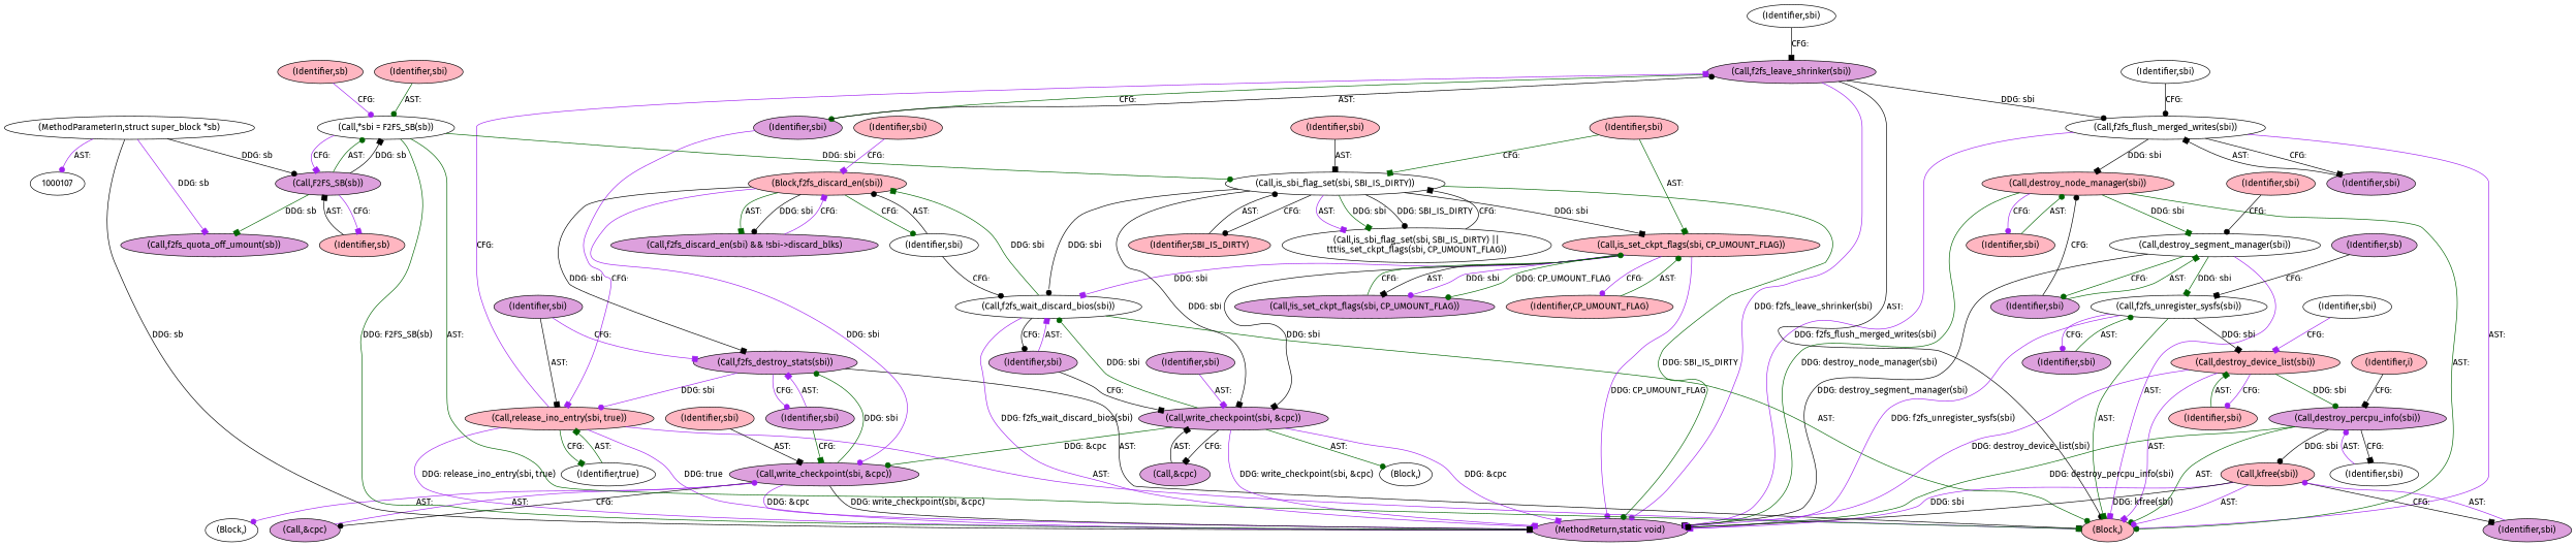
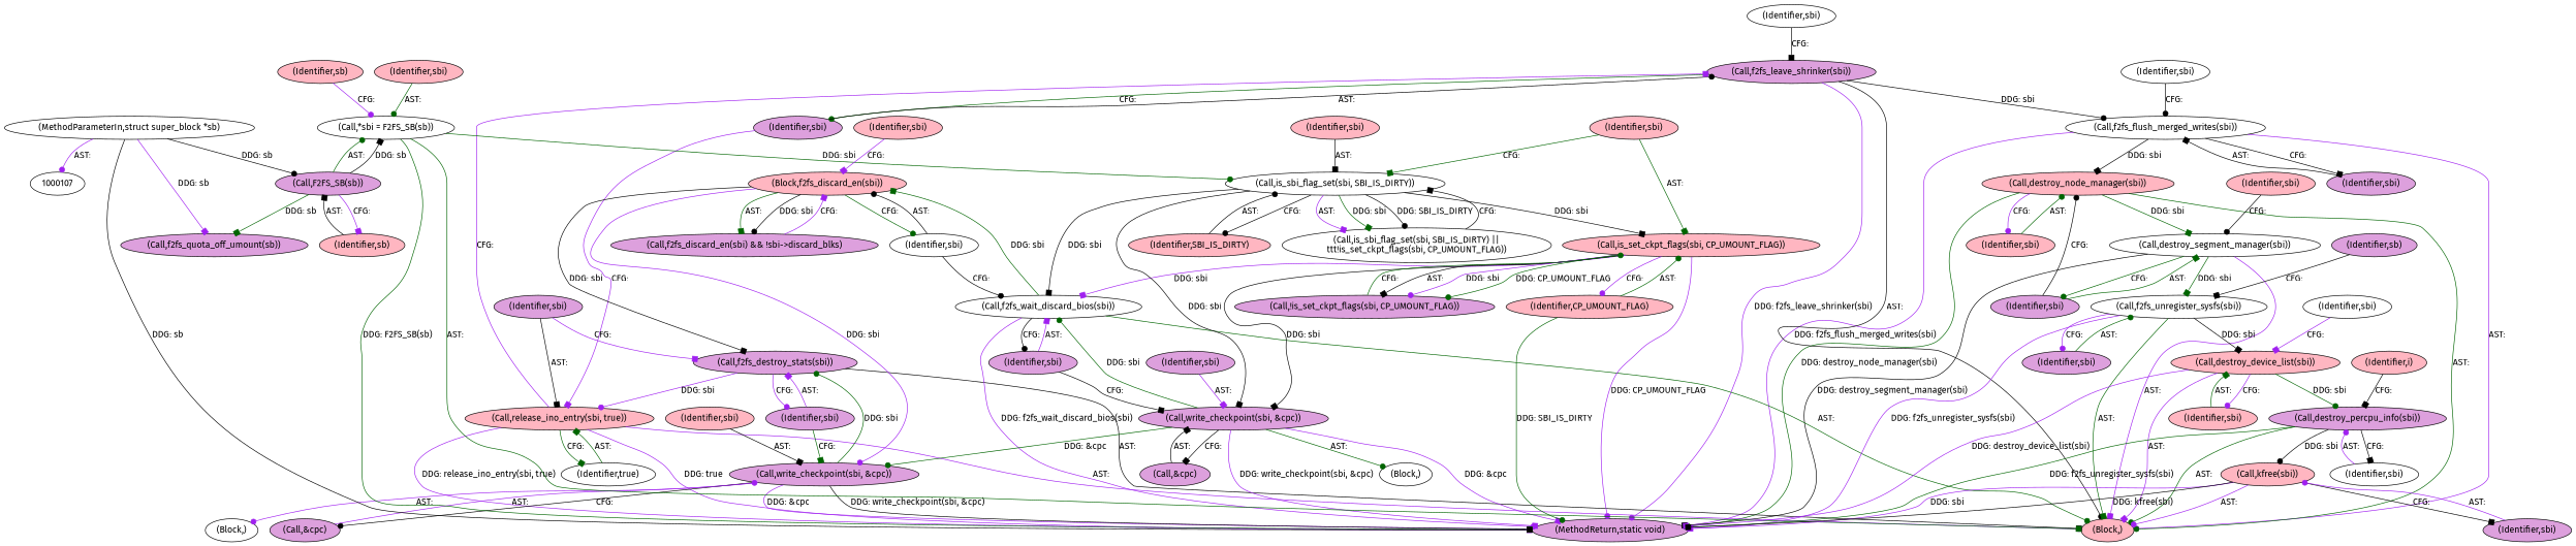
  digraph {
    fontname="Fira Sans"
    node [fillcolor=plum fontname="Fira Sans" style=filled]
    edge [arrowhead=box color=black fontname="Fira Sans"]
    n1 [fillcolor=white label="(Call,f2fs_flush_merged_writes(sbi))"]
    n2 [fillcolor=lightpink label="(Call,destroy_node_manager(sbi))"]
    n3 [label="(Identifier,sbi)"]
    n4 [label="(MethodReturn,static void)"]
    n5 [fillcolor=lightpink label="(Block,)"]
    n6 [fillcolor=white label="(Call,destroy_segment_manager(sbi))"]
    n7 [fillcolor=lightpink label="(Identifier,sbi)"]
    n8 [label="(Call,f2fs_leave_shrinker(sbi))"]
    n9 [label="(Identifier,sbi)"]
    n10 [fillcolor=lightpink label="(Call,release_ino_entry(sbi, true))"]
    n11 [fillcolor=white label="(Identifier,true)"]
    n12 [label="(Call,f2fs_destroy_stats(sbi))"]
    n13 [label="(Identifier,sbi)"]
    n14 [label="(Call,write_checkpoint(sbi, &cpc))"]
    n15 [fillcolor=white label="(Block,)"]
    n16 [label="(Call,&cpc)"]
    n17 [fillcolor=lightpink label="(Block,f2fs_discard_en(sbi))"]
    n18 [label="(Call,f2fs_discard_en(sbi) && !sbi->discard_blks)"]
    n19 [fillcolor=white label="(Identifier,sbi)"]
    n20 [fillcolor=white label="(Call,f2fs_wait_discard_bios(sbi))"]
    n21 [label="(Identifier,sbi)"]
    n22 [label="(Call,write_checkpoint(sbi, &cpc))"]
    n23 [fillcolor=white label="(Block,)"]
    n24 [label="(Call,&cpc)"]
    n25 [fillcolor=lightpink label="(Call,is_set_ckpt_flags(sbi, CP_UMOUNT_FLAG))"]
    n26 [fillcolor=lightpink label="(Identifier,CP_UMOUNT_FLAG)"]
    n27 [label="(Call,!is_set_ckpt_flags(sbi, CP_UMOUNT_FLAG))"]
    n28 [fillcolor=white label="(Call,is_sbi_flag_set(sbi, SBI_IS_DIRTY))"]
    n29 [fillcolor=lightpink label="(Identifier,SBI_IS_DIRTY)"]
    n30 [fillcolor=white label="(Call,is_sbi_flag_set(sbi, SBI_IS_DIRTY) ||\n\t\t\t!is_set_ckpt_flags(sbi, CP_UMOUNT_FLAG))"]
    n31 [fillcolor=white label="(Call,*sbi = F2FS_SB(sb))"]
    n32 [label="(Call,F2FS_SB(sb))"]
    n33 [fillcolor=lightpink label="(Identifier,sb)"]
    n34 [label="(Call,f2fs_quota_off_umount(sb))"]
    n35 [fillcolor=white label="(MethodParameterIn,struct super_block *sb)"]
    1000107 [fillcolor=white]
    n37 [fillcolor=white label="(Call,f2fs_unregister_sysfs(sbi))"]
    n38 [label="(Identifier,sbi)"]
    n39 [fillcolor=lightpink label="(Call,destroy_device_list(sbi))"]
    n40 [label="(Identifier,sbi)"]
    n41 [label="(Call,destroy_percpu_info(sbi))"]
    n42 [fillcolor=lightpink label="(Identifier,sbi)"]
    n43 [fillcolor=lightpink label="(Call,kfree(sbi))"]
    n44 [fillcolor=white label="(Identifier,sbi)"]
    n45 [label="(Identifier,sbi)"]
    n46 [fillcolor=lightpink label="(Identifier,sbi)"]
    n47 [fillcolor=lightpink label="(Identifier,sbi)"]
    n48 [fillcolor=lightpink label="(Identifier,sbi)"]
    n49 [fillcolor=lightpink label="(Identifier,sb)"]
    n50 [label="(Identifier,sbi)"]
    n51 [fillcolor=white label="(Identifier,sbi)"]
    n52 [label="(Identifier,sb)"]
    n53 [label="(Identifier,sbi)"]
    n54 [fillcolor=lightpink label="(Identifier,sbi)"]
    n55 [fillcolor=lightpink label="(Identifier,sbi)"]
    n56 [fillcolor=white label="(Identifier,sbi)"]
    n57 [fillcolor=white label="(Identifier,sbi)"]
    n58 [fillcolor=lightpink label="(Identifier,sbi)"]
    n59 [fillcolor=lightpink label="(Identifier,i)"]
    n1 -> n2 [label="DDG: sbi"]
    n1 -> n3 [label="CFG: "]
    n1 -> n4 [color=purple label="DDG: f2fs_flush_merged_writes(sbi)"]
    n1 -> n5 [arrowhead=dot color=purple label="AST: "]
    n2 -> n4 [color=darkgreen label="DDG: destroy_node_manager(sbi)"]
    n2 -> n5 [arrowhead=dot color=darkgreen label="AST: "]
    n2 -> n6 [color=darkgreen label="DDG: sbi"]
    n2 -> n7 [arrowhead=dot color=purple label="CFG: "]
    n3 -> n1 [label="AST: "]
    n6 -> n4 [label="DDG: destroy_segment_manager(sbi)"]
    n6 -> n5 [color=purple label="AST: "]
    n6 -> n37 [color=darkgreen label="DDG: sbi"]
    n6 -> n38 [arrowhead=dot color=darkgreen label="CFG: "]
    n7 -> n2 [arrowhead=dot color=darkgreen label="AST: "]
    n8 -> n1 [arrowhead=dot label="DDG: sbi"]
    n8 -> n4 [arrowhead=dot color=purple label="DDG: f2fs_leave_shrinker(sbi)"]
    n8 -> n5 [arrowhead=dot label="AST: "]
    n8 -> n9 [arrowhead=dot color=darkgreen label="CFG: "]
    n9 -> n8 [arrowhead=dot label="AST: "]
    n9 -> n10 [color=purple label="CFG: "]
    n10 -> n4 [color=purple label="DDG: true"]
    n10 -> n4 [color=purple label="DDG: release_ino_entry(sbi, true)"]
    n10 -> n5 [arrowhead=dot color=purple label="AST: "]
    n10 -> n8 [color=purple label="CFG: "]
    n10 -> n11 [color=darkgreen label="CFG: "]
    n11 -> n10 [color=darkgreen label="AST: "]
    n12 -> n5 [label="AST: "]
    n12 -> n10 [arrowhead=dot color=purple label="DDG: sbi"]
    n12 -> n13 [arrowhead=dot color=purple label="CFG: "]
    n13 -> n12 [color=purple label="AST: "]
    n13 -> n14 [color=darkgreen label="CFG: "]
    n14 -> n4 [arrowhead=dot color=purple label="DDG: &cpc"]
    n14 -> n4 [label="DDG: write_checkpoint(sbi, &cpc)"]
    n14 -> n12 [arrowhead=dot color=darkgreen label="DDG: sbi"]
    n14 -> n15 [arrowhead=dot color=purple label="AST: "]
    n14 -> n16 [arrowhead=dot label="CFG: "]
    n16 -> n14 [arrowhead=dot color=purple label="AST: "]
    n17 -> n12 [label="DDG: sbi"]
    n17 -> n14 [arrowhead=dot color=purple label="DDG: sbi"]
    n17 -> n18 [color=darkgreen label="AST: "]
    n17 -> n18 [arrowhead=dot label="DDG: sbi"]
    n17 -> n19 [arrowhead=dot color=darkgreen label="CFG: "]
    n18 -> n17 [color=purple label="CFG: "]
    n19 -> n17 [arrowhead=dot label="AST: "]
    n19 -> n20 [arrowhead=dot label="CFG: "]
    n20 -> n4 [arrowhead=dot color=purple label="DDG: f2fs_wait_discard_bios(sbi)"]
    n20 -> n5 [arrowhead=dot color=darkgreen label="AST: "]
    n20 -> n17 [color=darkgreen label="DDG: sbi"]
    n20 -> n21 [arrowhead=dot label="CFG: "]
    n21 -> n20 [color=purple label="AST: "]
    n21 -> n22 [label="CFG: "]
    n22 -> n4 [color=purple label="DDG: write_checkpoint(sbi, &cpc)"]
    n22 -> n4 [color=purple label="DDG: &cpc"]
    n22 -> n14 [arrowhead=dot color=darkgreen label="DDG: &cpc"]
    n22 -> n20 [arrowhead=dot color=darkgreen label="DDG: sbi"]
    n22 -> n23 [arrowhead=dot color=darkgreen label="AST: "]
    n22 -> n24 [label="CFG: "]
    n24 -> n22 [label="AST: "]
    n25 -> n4 [arrowhead=dot color=purple label="DDG: CP_UMOUNT_FLAG"]
    n25 -> n20 [color=purple label="DDG: sbi"]
    n25 -> n22 [label="DDG: sbi"]
    n25 -> n26 [arrowhead=dot color=purple label="CFG: "]
    n25 -> n27 [label="AST: "]
    n25 -> n27 [arrowhead=dot color=purple label="DDG: sbi"]
    n25 -> n27 [arrowhead=dot color=darkgreen label="DDG: CP_UMOUNT_FLAG"]
    n26 -> n25 [arrowhead=dot color=darkgreen label="AST: "]
    n27 -> n25 [arrowhead=dot color=darkgreen label="CFG: "]
-   n28 -> n4 [arrowhead=dot color=darkgreen label="DDG: SBI_IS_DIRTY"]
-   n28 -> n20 [arrowhead=dot label="DDG: sbi"]
+   n26 -> n4 [arrowhead=dot color=darkgreen label="DDG: SBI_IS_DIRTY"]
+   n28 -> n20 [label="DDG: sbi"]
    n28 -> n22 [label="DDG: sbi"]
    n28 -> n25 [label="DDG: sbi"]
    n28 -> n29 [arrowhead=dot label="CFG: "]
    n28 -> n30 [color=purple label="AST: "]
    n28 -> n30 [color=darkgreen label="DDG: sbi"]
    n28 -> n30 [arrowhead=dot label="DDG: SBI_IS_DIRTY"]
    n29 -> n28 [arrowhead=dot label="AST: "]
    n30 -> n28 [label="CFG: "]
    n31 -> n4 [color=darkgreen label="DDG: F2FS_SB(sb)"]
    n31 -> n5 [color=darkgreen label="AST: "]
    n31 -> n28 [arrowhead=dot color=darkgreen label="DDG: sbi"]
-   n31 -> n32 [color=purple label="CFG: "]
    n32 -> n31 [arrowhead=dot color=darkgreen label="AST: "]
    n32 -> n31 [label="DDG: sb"]
    n32 -> n33 [color=purple label="CFG: "]
    n32 -> n34 [color=darkgreen label="DDG: sb"]
    n33 -> n32 [label="AST: "]
    n35 -> n4 [label="DDG: sb"]
    n35 -> n32 [arrowhead=dot label="DDG: sb"]
    n35 -> n34 [color=purple label="DDG: sb"]
    n35 -> 1000107 [arrowhead=dot color=purple label="AST: "]
    n37 -> n4 [color=purple label="DDG: f2fs_unregister_sysfs(sbi)"]
    n37 -> n5 [color=darkgreen label="AST: "]
    n37 -> n39 [label="DDG: sbi"]
    n37 -> n40 [arrowhead=dot color=purple label="CFG: "]
    n38 -> n2 [arrowhead=dot label="CFG: "]
    n38 -> n6 [color=darkgreen label="AST: "]
    n39 -> n4 [color=purple label="DDG: destroy_device_list(sbi)"]
    n39 -> n5 [color=purple label="AST: "]
    n39 -> n41 [arrowhead=dot color=darkgreen label="DDG: sbi"]
    n39 -> n42 [arrowhead=dot color=purple label="CFG: "]
    n40 -> n37 [arrowhead=dot color=darkgreen label="AST: "]
-   n41 -> n4 [arrowhead=dot color=darkgreen label="DDG: destroy_percpu_info(sbi)"]
+   n41 -> n4 [arrowhead=dot color=darkgreen label="DDG: f2fs_unregister_sysfs(sbi)"]
    n41 -> n5 [arrowhead=dot color=darkgreen label="AST: "]
    n41 -> n43 [arrowhead=dot label="DDG: sbi"]
    n41 -> n44 [label="CFG: "]
    n42 -> n39 [color=darkgreen label="AST: "]
    n43 -> n4 [color=purple label="DDG: sbi"]
    n43 -> n4 [label="DDG: kfree(sbi)"]
    n43 -> n5 [arrowhead=dot color=purple label="AST: "]
    n43 -> n45 [label="CFG: "]
    n44 -> n41 [arrowhead=dot color=purple label="AST: "]
    n45 -> n43 [arrowhead=dot color=purple label="AST: "]
    n46 -> n31 [arrowhead=dot color=darkgreen label="AST: "]
    n47 -> n14 [label="AST: "]
    n48 -> n17 [color=purple label="CFG: "]
    n49 -> n31 [arrowhead=dot color=purple label="CFG: "]
    n50 -> n22 [color=purple label="AST: "]
    n51 -> n39 [color=purple label="CFG: "]
    n52 -> n37 [label="CFG: "]
    n53 -> n10 [label="AST: "]
    n53 -> n12 [color=purple label="CFG: "]
    n54 -> n28 [label="AST: "]
    n55 -> n6 [arrowhead=dot label="CFG: "]
    n56 -> n8 [label="CFG: "]
    n57 -> n1 [arrowhead=dot label="CFG: "]
    n58 -> n25 [color=darkgreen label="AST: "]
    n58 -> n28 [color=darkgreen label="CFG: "]
    n59 -> n41 [label="CFG: "]
  }
